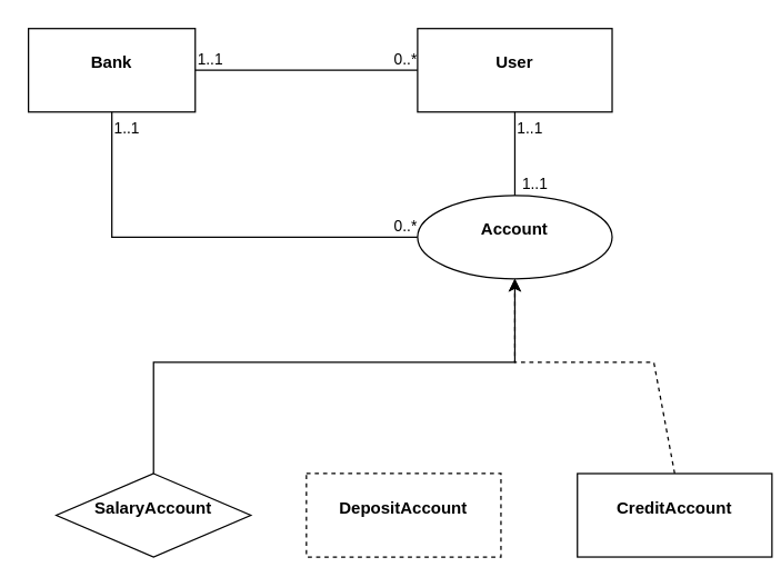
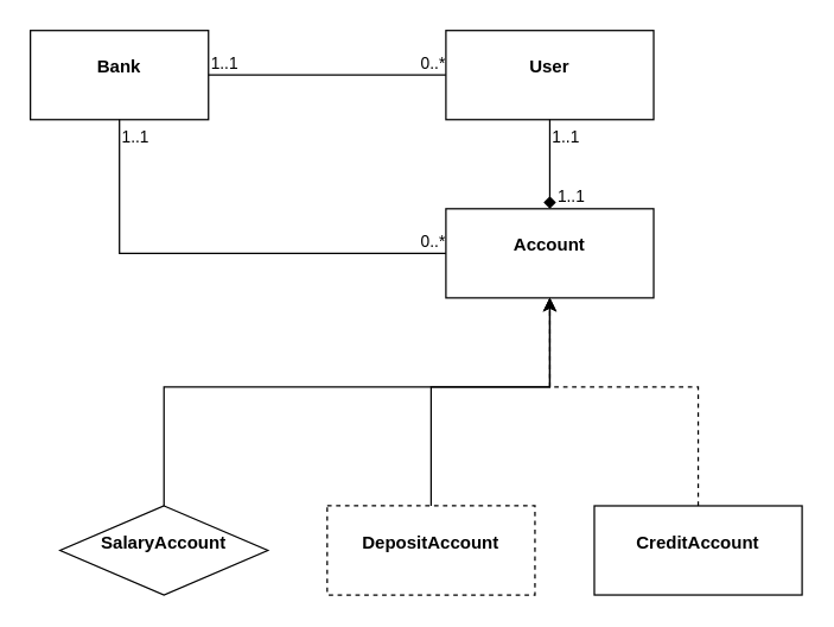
  <mxCell id="0" />
  <mxCell id="1" parent="0" />
  <mxCell id="2" value="&lt;p style=&quot;margin: 0px ; margin-top: 4px ; text-align: center&quot;&gt;&lt;br&gt;&lt;b&gt;Bank&lt;/b&gt;&lt;/p&gt;&lt;p style=&quot;margin: 0px ; margin-top: 4px ; text-align: center&quot;&gt;&lt;b&gt;&lt;br&gt;&lt;/b&gt;&lt;/p&gt;&lt;p style=&quot;margin: 0px ; margin-top: 4px ; text-align: center&quot;&gt;&lt;b&gt;&lt;br&gt;&lt;/b&gt;&lt;/p&gt;&lt;p style=&quot;margin: 0px ; margin-top: 4px ; text-align: center&quot;&gt;&lt;b&gt;&lt;br&gt;&lt;/b&gt;&lt;/p&gt;" style="verticalAlign=top;align=left;overflow=fill;fontSize=12;fontFamily=Helvetica;html=1;" vertex="1" parent="1"><mxGeometry x="20" y="20" width="120" height="60" as="geometry" /></mxCell>
  <mxCell id="3" value="" style="endArrow=none;html=1;edgeStyle=orthogonalEdgeStyle;rounded=0;" edge="1" parent="1"><mxGeometry relative="1" as="geometry"><mxPoint x="140" y="50" as="sourcePoint" /><mxPoint x="300" y="50" as="targetPoint" /><Array as="points"><mxPoint x="260" y="50" /><mxPoint x="260" y="50" /></Array></mxGeometry></mxCell>
  <mxCell id="4" value="1..1" style="edgeLabel;resizable=0;html=1;align=left;verticalAlign=bottom;" connectable="0" vertex="1" parent="3"><mxGeometry x="-1" relative="1" as="geometry" /></mxCell>
  <mxCell id="5" value="0..*" style="edgeLabel;resizable=0;html=1;align=right;verticalAlign=bottom;" connectable="0" vertex="1" parent="3"><mxGeometry x="1" relative="1" as="geometry" /></mxCell>
  <mxCell id="6" value="" style="endArrow=none;html=1;edgeStyle=orthogonalEdgeStyle;rounded=0;exitX=0.5;exitY=1;exitDx=0;exitDy=0;" edge="1" parent="1" source="2" target="9"><mxGeometry relative="1" as="geometry"><mxPoint x="80" y="170" as="sourcePoint" /><mxPoint x="240" y="170" as="targetPoint" /><Array as="points"><mxPoint x="80" y="170" /></Array></mxGeometry></mxCell>
  <mxCell id="7" value="1..1" style="edgeLabel;resizable=0;html=1;align=left;verticalAlign=bottom;" connectable="0" vertex="1" parent="6"><mxGeometry x="-1" relative="1" as="geometry"><mxPoint y="20" as="offset" /></mxGeometry></mxCell>
  <mxCell id="8" value="0..*" style="edgeLabel;resizable=0;html=1;align=right;verticalAlign=bottom;" connectable="0" vertex="1" parent="6"><mxGeometry x="1" relative="1" as="geometry" /></mxCell>
- <mxCell id="9" value="&lt;p style=&quot;margin: 0px ; margin-top: 4px ; text-align: center&quot;&gt;&lt;br&gt;&lt;b&gt;Account&lt;/b&gt;&lt;/p&gt;&lt;p style=&quot;margin: 0px ; margin-top: 4px ; text-align: center&quot;&gt;&lt;b&gt;&lt;br&gt;&lt;/b&gt;&lt;/p&gt;" style="ellipse;verticalAlign=top;align=left;overflow=fill;fontSize=12;fontFamily=Helvetica;html=1;" vertex="1" parent="1"><mxGeometry x="300" y="140" width="140" height="60" as="geometry" /></mxCell>
+ <mxCell id="9" value="&lt;p style=&quot;margin: 0px ; margin-top: 4px ; text-align: center&quot;&gt;&lt;br&gt;&lt;b&gt;Account&lt;/b&gt;&lt;/p&gt;&lt;p style=&quot;margin: 0px ; margin-top: 4px ; text-align: center&quot;&gt;&lt;b&gt;&lt;br&gt;&lt;/b&gt;&lt;/p&gt;" style="verticalAlign=top;align=left;overflow=fill;fontSize=12;fontFamily=Helvetica;html=1;" vertex="1" parent="1"><mxGeometry x="300" y="140" width="140" height="60" as="geometry" /></mxCell>
  <mxCell id="10" value="&lt;p style=&quot;margin: 0px ; margin-top: 4px ; text-align: center&quot;&gt;&lt;br&gt;&lt;b&gt;User&lt;/b&gt;&lt;/p&gt;" style="verticalAlign=top;align=left;overflow=fill;fontSize=12;fontFamily=Helvetica;html=1;" vertex="1" parent="1"><mxGeometry x="300" y="20" width="140" height="60" as="geometry" /></mxCell>
- <mxCell id="11" value="" style="endArrow=none;html=1;edgeStyle=orthogonalEdgeStyle;rounded=0;entryX=0.5;entryY=0;entryDx=0;entryDy=0;exitX=0.5;exitY=1;exitDx=0;exitDy=0;" edge="1" parent="1" source="10" target="9"><mxGeometry relative="1" as="geometry"><mxPoint x="210" y="90" as="sourcePoint" /><mxPoint x="370" y="90" as="targetPoint" /></mxGeometry></mxCell>
+ <mxCell id="11" value="" style="endArrow=diamond;html=1;edgeStyle=orthogonalEdgeStyle;rounded=0;entryX=0.5;entryY=0;entryDx=0;entryDy=0;exitX=0.5;exitY=1;exitDx=0;exitDy=0;" edge="1" parent="1" source="10" target="9"><mxGeometry relative="1" as="geometry"><mxPoint x="210" y="90" as="sourcePoint" /><mxPoint x="370" y="90" as="targetPoint" /></mxGeometry></mxCell>
  <mxCell id="12" value="1..1" style="edgeLabel;resizable=0;html=1;align=left;verticalAlign=bottom;" connectable="0" vertex="1" parent="11"><mxGeometry x="-1" relative="1" as="geometry"><mxPoint y="20" as="offset" /></mxGeometry></mxCell>
  <mxCell id="13" value="1..1" style="edgeLabel;resizable=0;html=1;align=right;verticalAlign=bottom;" connectable="0" vertex="1" parent="11"><mxGeometry x="1" relative="1" as="geometry"><mxPoint x="24" as="offset" /></mxGeometry></mxCell>
  <mxCell id="14" value="" style="endArrow=classic;html=1;rounded=0;entryX=0.5;entryY=1;entryDx=0;entryDy=0;exitX=0.5;exitY=0;exitDx=0;exitDy=0;" edge="1" parent="1" source="15" target="9"><mxGeometry width="50" height="50" relative="1" as="geometry"><mxPoint x="140" y="340" as="sourcePoint" /><mxPoint x="310" y="270" as="targetPoint" /><Array as="points"><mxPoint x="110" y="300" /><mxPoint x="110" y="260" /><mxPoint x="310" y="260" /><mxPoint x="370" y="260" /></Array></mxGeometry></mxCell>
  <mxCell id="15" value="&lt;p style=&quot;margin: 0px ; margin-top: 4px ; text-align: center&quot;&gt;&lt;br&gt;&lt;b&gt;SalaryAccount&lt;/b&gt;&lt;/p&gt;" style="rhombus;verticalAlign=top;align=left;overflow=fill;fontSize=12;fontFamily=Helvetica;html=1;" vertex="1" parent="1"><mxGeometry x="40" y="340" width="140" height="60" as="geometry" /></mxCell>
  <mxCell id="16" value="&lt;p style=&quot;margin: 0px ; margin-top: 4px ; text-align: center&quot;&gt;&lt;br&gt;&lt;b&gt;DepositAccount&lt;/b&gt;&lt;/p&gt;" style="verticalAlign=top;align=left;overflow=fill;fontSize=12;fontFamily=Helvetica;html=1;dashed=1;" vertex="1" parent="1"><mxGeometry x="220" y="340" width="140" height="60" as="geometry" /></mxCell>
- <mxCell id="17" value="&lt;p style=&quot;margin: 0px ; margin-top: 4px ; text-align: center&quot;&gt;&lt;br&gt;&lt;b&gt;CreditAccount&lt;/b&gt;&lt;/p&gt;" style="verticalAlign=top;align=left;overflow=fill;fontSize=12;fontFamily=Helvetica;html=1;" vertex="1" parent="1"><mxGeometry x="415" y="340" width="140" height="60" as="geometry" /></mxCell>
+ <mxCell id="17" value="&lt;p style=&quot;margin: 0px ; margin-top: 4px ; text-align: center&quot;&gt;&lt;br&gt;&lt;b&gt;CreditAccount&lt;/b&gt;&lt;/p&gt;" style="verticalAlign=top;align=left;overflow=fill;fontSize=12;fontFamily=Helvetica;html=1;" vertex="1" parent="1"><mxGeometry x="400" y="340" width="140" height="60" as="geometry" /></mxCell>
+ <mxCell id="18" value="" style="endArrow=classic;html=1;rounded=0;exitX=0.5;exitY=0;exitDx=0;exitDy=0;entryX=0.5;entryY=1;entryDx=0;entryDy=0;" edge="1" parent="1" source="16" target="9"><mxGeometry width="50" height="50" relative="1" as="geometry"><mxPoint x="260" y="320" as="sourcePoint" /><mxPoint x="310" y="270" as="targetPoint" /><Array as="points"><mxPoint x="290" y="260" /><mxPoint x="370" y="260" /></Array></mxGeometry></mxCell>
  <mxCell id="19" value="" style="endArrow=classic;html=1;rounded=0;entryX=0.5;entryY=1;entryDx=0;entryDy=0;exitX=0.5;exitY=0;exitDx=0;exitDy=0;dashed=1;" edge="1" parent="1" source="17" target="9"><mxGeometry width="50" height="50" relative="1" as="geometry"><mxPoint x="260" y="320" as="sourcePoint" /><mxPoint x="310" y="270" as="targetPoint" /><Array as="points"><mxPoint x="470" y="260" /><mxPoint x="370" y="260" /></Array></mxGeometry></mxCell>
